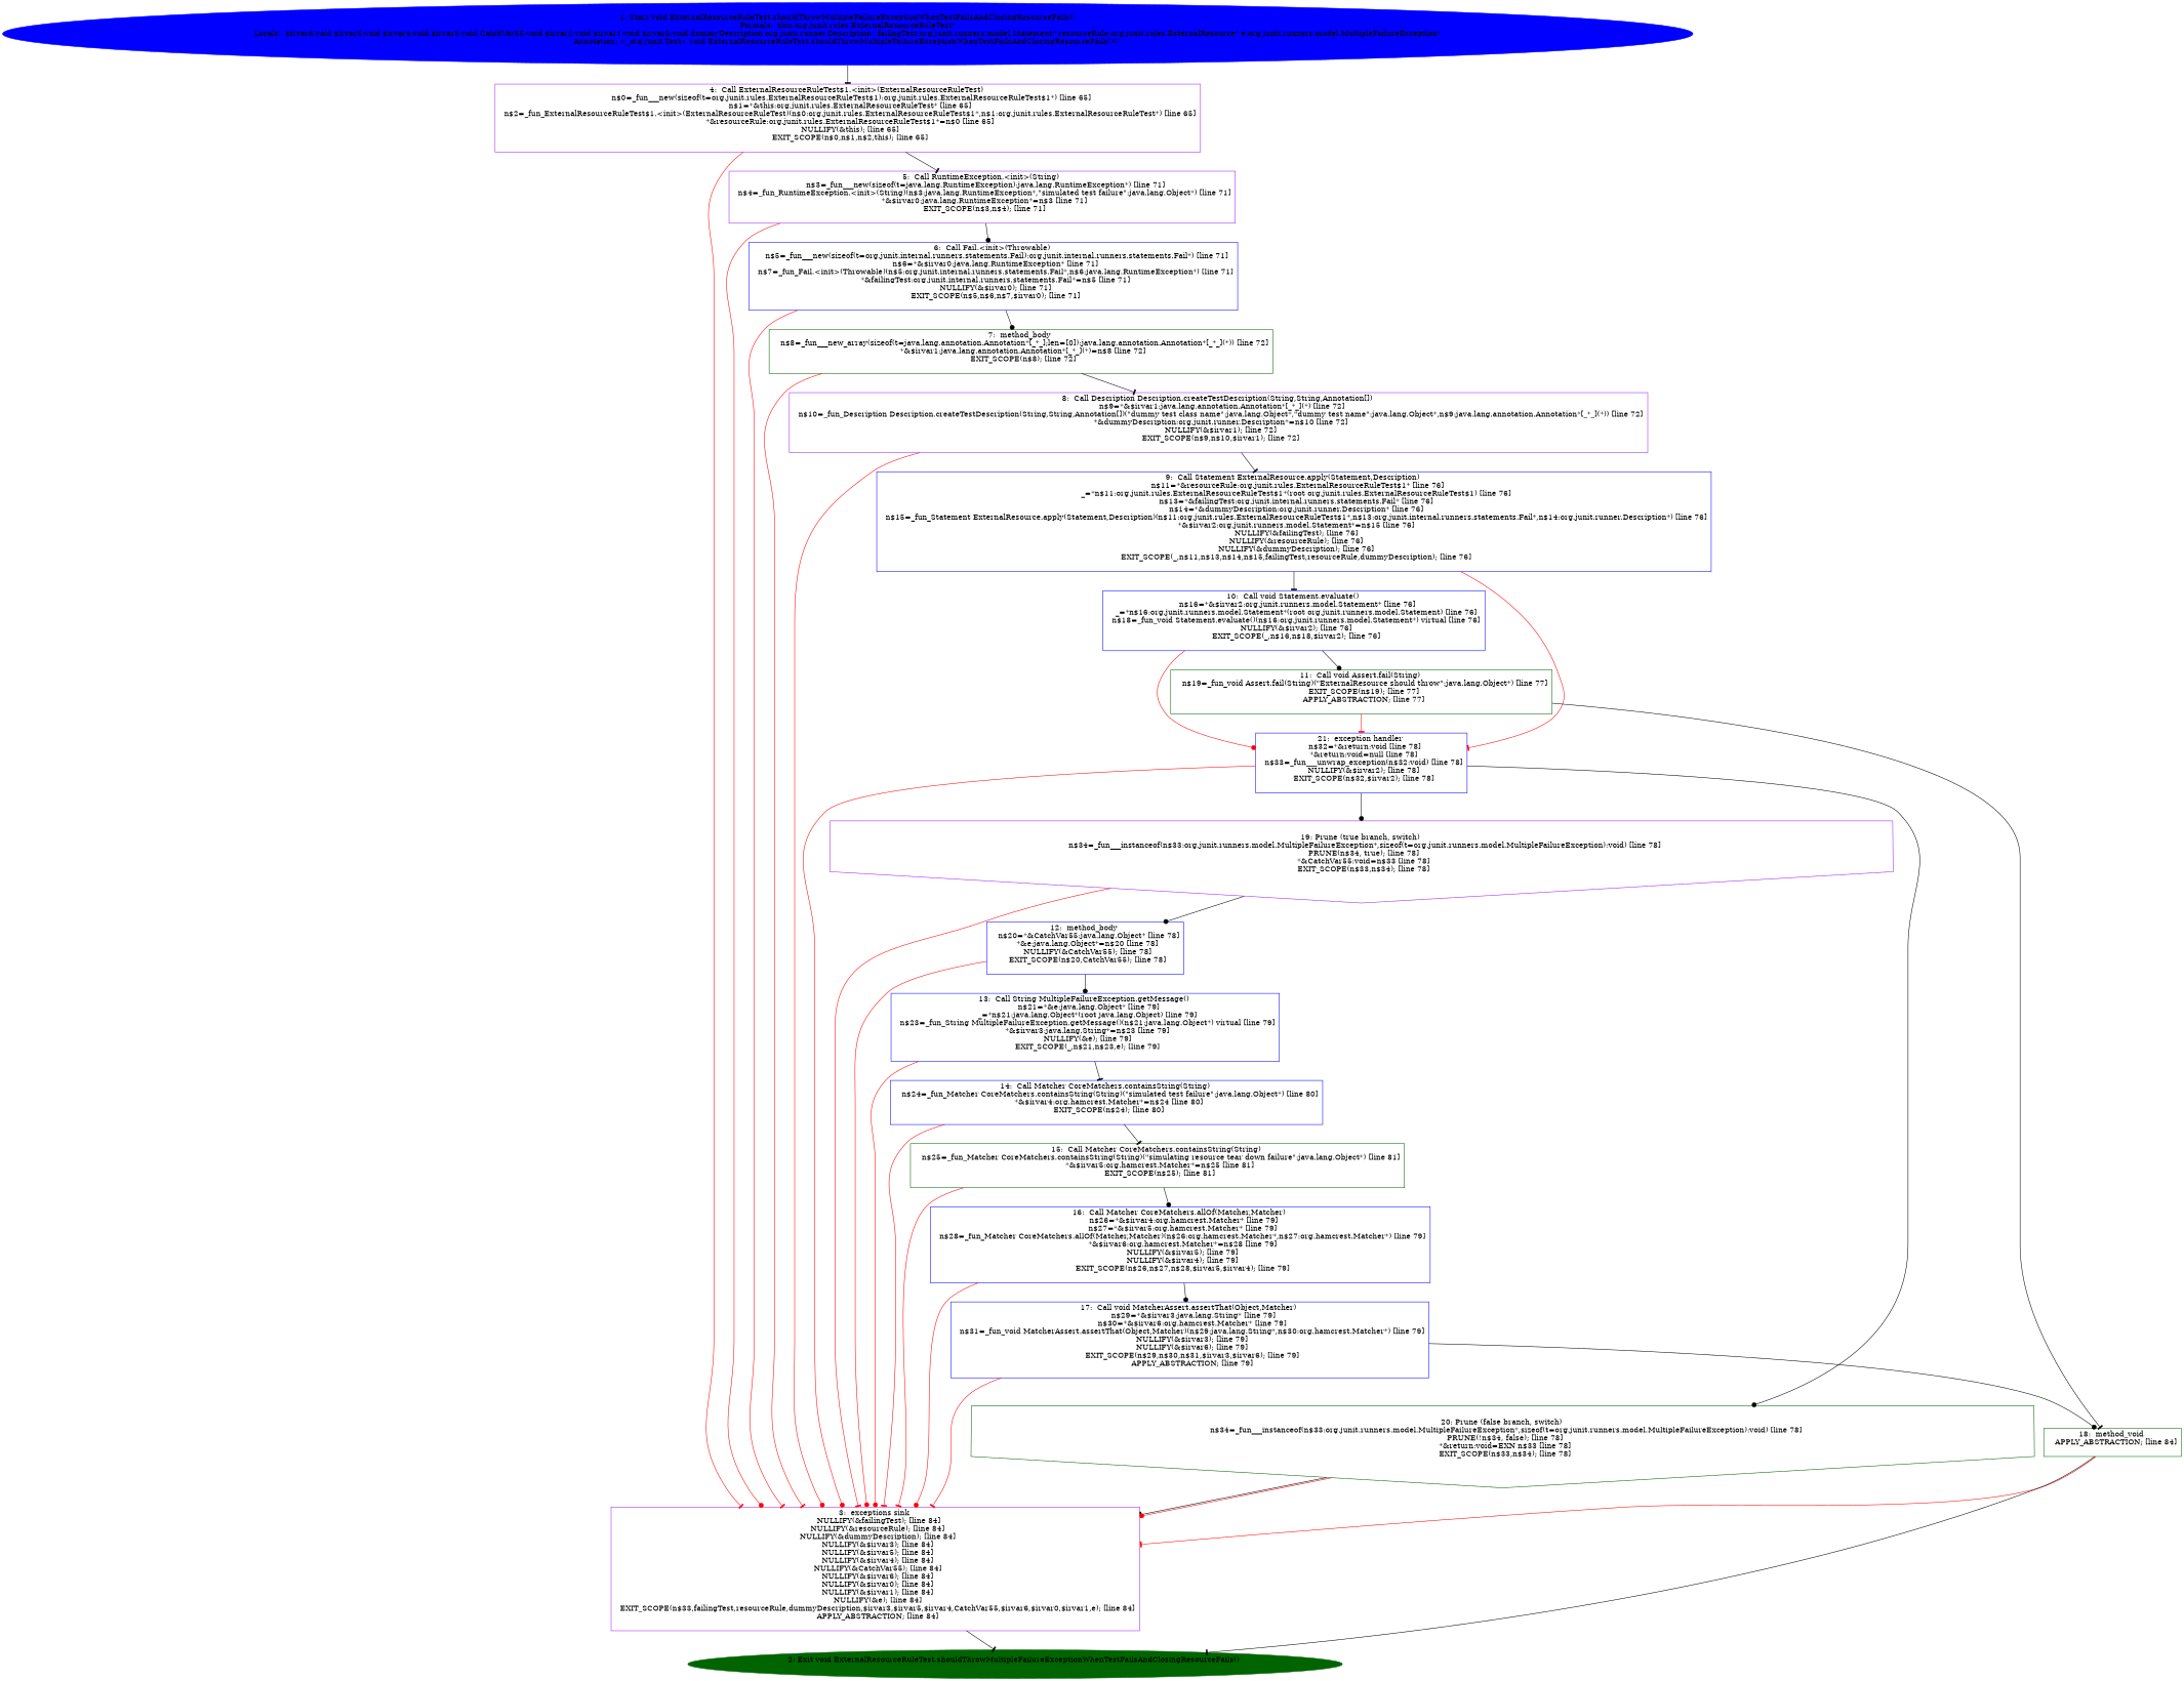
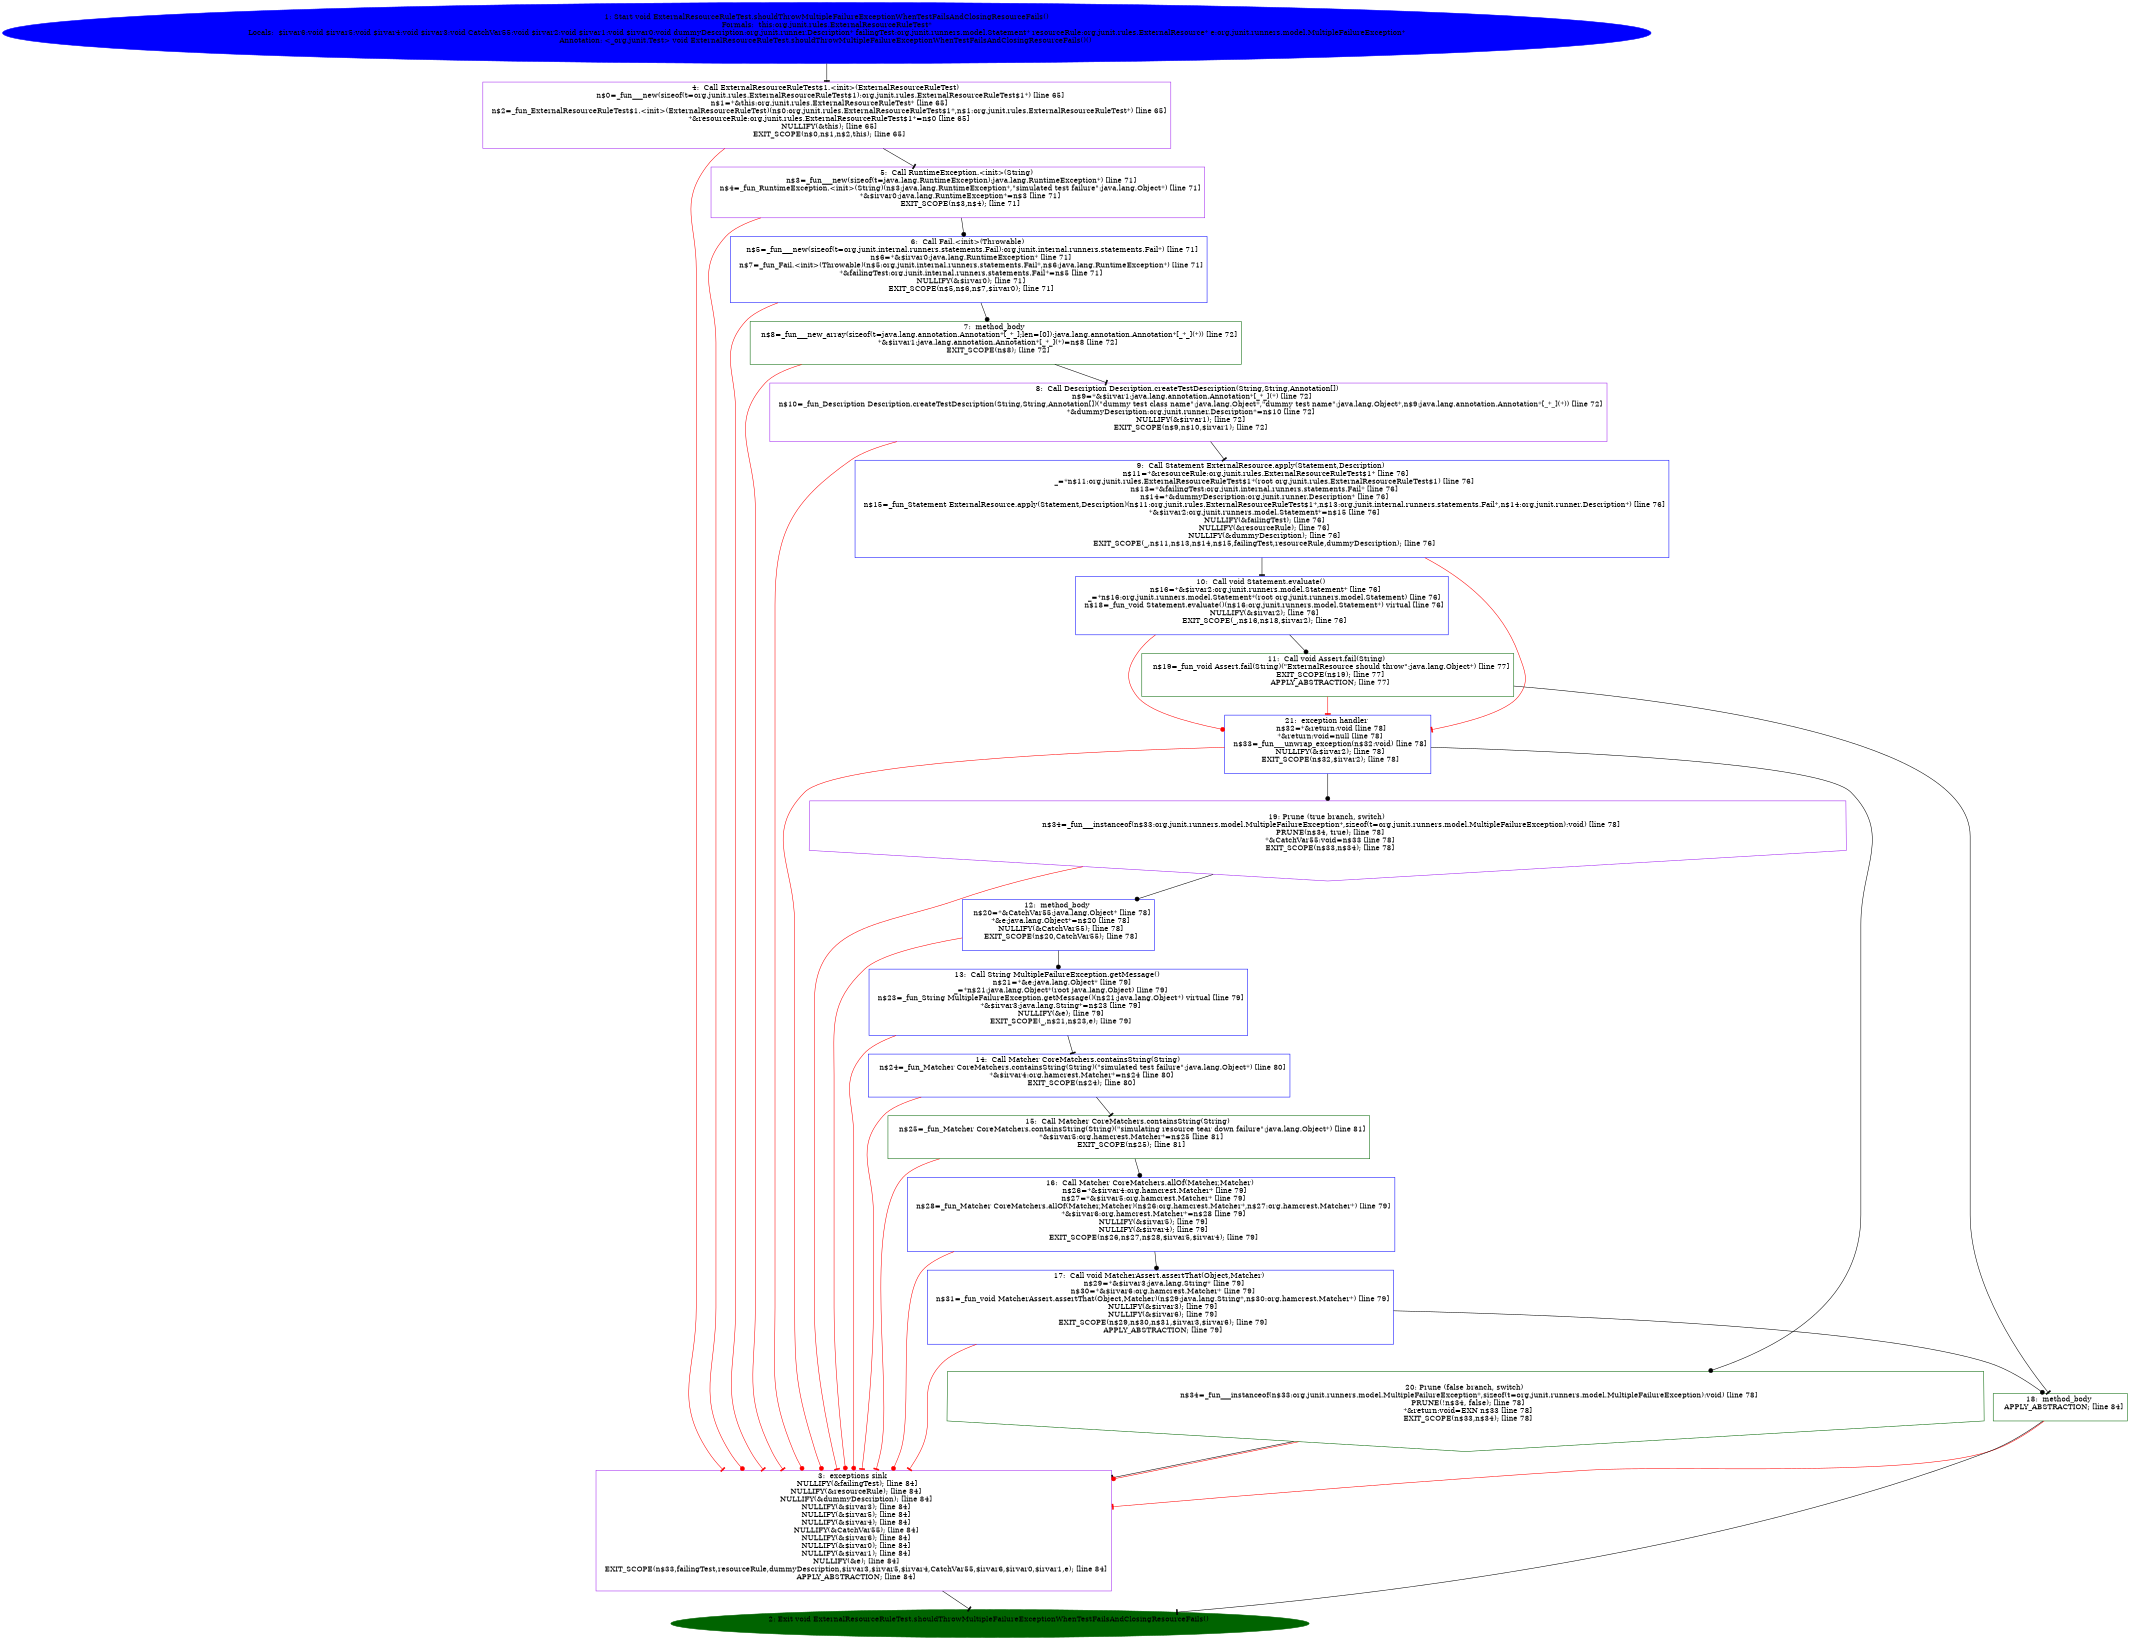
  digraph {
    node [color=blue shape=box]
    edge [arrowhead=tee]
    n1 [label="1: Start void ExternalResourceRuleTest.shouldThrowMultipleFailureExceptionWhenTestFailsAndClosingResourceFails()\nFormals:  this:org.junit.rules.ExternalResourceRuleTest*\nLocals:  $irvar6:void $irvar5:void $irvar4:void $irvar3:void CatchVar55:void $irvar2:void $irvar1:void $irvar0:void dummyDescription:org.junit.runner.Description* failingTest:org.junit.runners.model.Statement* resourceRule:org.junit.rules.ExternalResource* e:org.junit.runners.model.MultipleFailureException*\nAnnotation: <_org.junit.Test> void ExternalResourceRuleTest.shouldThrowMultipleFailureExceptionWhenTestFailsAndClosingResourceFails()() \n  " style=filled shape=""]
    n2 [label="4:  Call ExternalResourceRuleTest$1.<init>(ExternalResourceRuleTest) \n   n$0=_fun___new(sizeof(t=org.junit.rules.ExternalResourceRuleTest$1):org.junit.rules.ExternalResourceRuleTest$1*) [line 65]\n  n$1=*&this:org.junit.rules.ExternalResourceRuleTest* [line 65]\n  n$2=_fun_ExternalResourceRuleTest$1.<init>(ExternalResourceRuleTest)(n$0:org.junit.rules.ExternalResourceRuleTest$1*,n$1:org.junit.rules.ExternalResourceRuleTest*) [line 65]\n  *&resourceRule:org.junit.rules.ExternalResourceRuleTest$1*=n$0 [line 65]\n  NULLIFY(&this); [line 65]\n  EXIT_SCOPE(n$0,n$1,n$2,this); [line 65]\n " color=purple]
    n3 [label="3:  exceptions sink \n   NULLIFY(&failingTest); [line 84]\n  NULLIFY(&resourceRule); [line 84]\n  NULLIFY(&dummyDescription); [line 84]\n  NULLIFY(&$irvar3); [line 84]\n  NULLIFY(&$irvar5); [line 84]\n  NULLIFY(&$irvar4); [line 84]\n  NULLIFY(&CatchVar55); [line 84]\n  NULLIFY(&$irvar6); [line 84]\n  NULLIFY(&$irvar0); [line 84]\n  NULLIFY(&$irvar1); [line 84]\n  NULLIFY(&e); [line 84]\n  EXIT_SCOPE(n$33,failingTest,resourceRule,dummyDescription,$irvar3,$irvar5,$irvar4,CatchVar55,$irvar6,$irvar0,$irvar1,e); [line 84]\n  APPLY_ABSTRACTION; [line 84]\n " color=purple]
    n4 [label="5:  Call RuntimeException.<init>(String) \n   n$3=_fun___new(sizeof(t=java.lang.RuntimeException):java.lang.RuntimeException*) [line 71]\n  n$4=_fun_RuntimeException.<init>(String)(n$3:java.lang.RuntimeException*,\"simulated test failure\":java.lang.Object*) [line 71]\n  *&$irvar0:java.lang.RuntimeException*=n$3 [line 71]\n  EXIT_SCOPE(n$3,n$4); [line 71]\n " color=purple]
    n5 [color=darkgreen label="2: Exit void ExternalResourceRuleTest.shouldThrowMultipleFailureExceptionWhenTestFailsAndClosingResourceFails() \n  " style=filled shape=""]
    n6 [label="6:  Call Fail.<init>(Throwable) \n   n$5=_fun___new(sizeof(t=org.junit.internal.runners.statements.Fail):org.junit.internal.runners.statements.Fail*) [line 71]\n  n$6=*&$irvar0:java.lang.RuntimeException* [line 71]\n  n$7=_fun_Fail.<init>(Throwable)(n$5:org.junit.internal.runners.statements.Fail*,n$6:java.lang.RuntimeException*) [line 71]\n  *&failingTest:org.junit.internal.runners.statements.Fail*=n$5 [line 71]\n  NULLIFY(&$irvar0); [line 71]\n  EXIT_SCOPE(n$5,n$6,n$7,$irvar0); [line 71]\n "]
    n7 [label="7:  method_body \n   n$8=_fun___new_array(sizeof(t=java.lang.annotation.Annotation*[_*_];len=[0]):java.lang.annotation.Annotation*[_*_](*)) [line 72]\n  *&$irvar1:java.lang.annotation.Annotation*[_*_](*)=n$8 [line 72]\n  EXIT_SCOPE(n$8); [line 72]\n " color=darkgreen]
    n8 [label="8:  Call Description Description.createTestDescription(String,String,Annotation[]) \n   n$9=*&$irvar1:java.lang.annotation.Annotation*[_*_](*) [line 72]\n  n$10=_fun_Description Description.createTestDescription(String,String,Annotation[])(\"dummy test class name\":java.lang.Object*,\"dummy test name\":java.lang.Object*,n$9:java.lang.annotation.Annotation*[_*_](*)) [line 72]\n  *&dummyDescription:org.junit.runner.Description*=n$10 [line 72]\n  NULLIFY(&$irvar1); [line 72]\n  EXIT_SCOPE(n$9,n$10,$irvar1); [line 72]\n " color=purple]
    n9 [label="9:  Call Statement ExternalResource.apply(Statement,Description) \n   n$11=*&resourceRule:org.junit.rules.ExternalResourceRuleTest$1* [line 76]\n  _=*n$11:org.junit.rules.ExternalResourceRuleTest$1*(root org.junit.rules.ExternalResourceRuleTest$1) [line 76]\n  n$13=*&failingTest:org.junit.internal.runners.statements.Fail* [line 76]\n  n$14=*&dummyDescription:org.junit.runner.Description* [line 76]\n  n$15=_fun_Statement ExternalResource.apply(Statement,Description)(n$11:org.junit.rules.ExternalResourceRuleTest$1*,n$13:org.junit.internal.runners.statements.Fail*,n$14:org.junit.runner.Description*) [line 76]\n  *&$irvar2:org.junit.runners.model.Statement*=n$15 [line 76]\n  NULLIFY(&failingTest); [line 76]\n  NULLIFY(&resourceRule); [line 76]\n  NULLIFY(&dummyDescription); [line 76]\n  EXIT_SCOPE(_,n$11,n$13,n$14,n$15,failingTest,resourceRule,dummyDescription); [line 76]\n "]
    n10 [label="10:  Call void Statement.evaluate() \n   n$16=*&$irvar2:org.junit.runners.model.Statement* [line 76]\n  _=*n$16:org.junit.runners.model.Statement*(root org.junit.runners.model.Statement) [line 76]\n  n$18=_fun_void Statement.evaluate()(n$16:org.junit.runners.model.Statement*) virtual [line 76]\n  NULLIFY(&$irvar2); [line 76]\n  EXIT_SCOPE(_,n$16,n$18,$irvar2); [line 76]\n "]
    n11 [label="21:  exception handler \n   n$32=*&return:void [line 78]\n  *&return:void=null [line 78]\n  n$33=_fun___unwrap_exception(n$32:void) [line 78]\n  NULLIFY(&$irvar2); [line 78]\n  EXIT_SCOPE(n$32,$irvar2); [line 78]\n "]
    n12 [label="11:  Call void Assert.fail(String) \n   n$19=_fun_void Assert.fail(String)(\"ExternalResource should throw\":java.lang.Object*) [line 77]\n  EXIT_SCOPE(n$19); [line 77]\n  APPLY_ABSTRACTION; [line 77]\n " color=darkgreen]
    n13 [label="19: Prune (true branch, switch) \n   n$34=_fun___instanceof(n$33:org.junit.runners.model.MultipleFailureException*,sizeof(t=org.junit.runners.model.MultipleFailureException):void) [line 78]\n  PRUNE(n$34, true); [line 78]\n  *&CatchVar55:void=n$33 [line 78]\n  EXIT_SCOPE(n$33,n$34); [line 78]\n " shape=invhouse color=purple]
    n14 [label="20: Prune (false branch, switch) \n   n$34=_fun___instanceof(n$33:org.junit.runners.model.MultipleFailureException*,sizeof(t=org.junit.runners.model.MultipleFailureException):void) [line 78]\n  PRUNE(!n$34, false); [line 78]\n  *&return:void=EXN n$33 [line 78]\n  EXIT_SCOPE(n$33,n$34); [line 78]\n " shape=invhouse color=darkgreen]
-   n15 [label="18:  method_void \n   APPLY_ABSTRACTION; [line 84]\n " color=darkgreen]
+   n15 [label="18:  method_body \n   APPLY_ABSTRACTION; [line 84]\n " color=darkgreen]
    n16 [label="12:  method_body \n   n$20=*&CatchVar55:java.lang.Object* [line 78]\n  *&e:java.lang.Object*=n$20 [line 78]\n  NULLIFY(&CatchVar55); [line 78]\n  EXIT_SCOPE(n$20,CatchVar55); [line 78]\n "]
    n17 [label="13:  Call String MultipleFailureException.getMessage() \n   n$21=*&e:java.lang.Object* [line 79]\n  _=*n$21:java.lang.Object*(root java.lang.Object) [line 79]\n  n$23=_fun_String MultipleFailureException.getMessage()(n$21:java.lang.Object*) virtual [line 79]\n  *&$irvar3:java.lang.String*=n$23 [line 79]\n  NULLIFY(&e); [line 79]\n  EXIT_SCOPE(_,n$21,n$23,e); [line 79]\n "]
    n18 [label="14:  Call Matcher CoreMatchers.containsString(String) \n   n$24=_fun_Matcher CoreMatchers.containsString(String)(\"simulated test failure\":java.lang.Object*) [line 80]\n  *&$irvar4:org.hamcrest.Matcher*=n$24 [line 80]\n  EXIT_SCOPE(n$24); [line 80]\n "]
    n19 [label="15:  Call Matcher CoreMatchers.containsString(String) \n   n$25=_fun_Matcher CoreMatchers.containsString(String)(\"simulating resource tear down failure\":java.lang.Object*) [line 81]\n  *&$irvar5:org.hamcrest.Matcher*=n$25 [line 81]\n  EXIT_SCOPE(n$25); [line 81]\n " color=darkgreen]
    n20 [label="16:  Call Matcher CoreMatchers.allOf(Matcher,Matcher) \n   n$26=*&$irvar4:org.hamcrest.Matcher* [line 79]\n  n$27=*&$irvar5:org.hamcrest.Matcher* [line 79]\n  n$28=_fun_Matcher CoreMatchers.allOf(Matcher,Matcher)(n$26:org.hamcrest.Matcher*,n$27:org.hamcrest.Matcher*) [line 79]\n  *&$irvar6:org.hamcrest.Matcher*=n$28 [line 79]\n  NULLIFY(&$irvar5); [line 79]\n  NULLIFY(&$irvar4); [line 79]\n  EXIT_SCOPE(n$26,n$27,n$28,$irvar5,$irvar4); [line 79]\n "]
    n21 [label="17:  Call void MatcherAssert.assertThat(Object,Matcher) \n   n$29=*&$irvar3:java.lang.String* [line 79]\n  n$30=*&$irvar6:org.hamcrest.Matcher* [line 79]\n  n$31=_fun_void MatcherAssert.assertThat(Object,Matcher)(n$29:java.lang.String*,n$30:org.hamcrest.Matcher*) [line 79]\n  NULLIFY(&$irvar3); [line 79]\n  NULLIFY(&$irvar6); [line 79]\n  EXIT_SCOPE(n$29,n$30,n$31,$irvar3,$irvar6); [line 79]\n  APPLY_ABSTRACTION; [line 79]\n "]
    n1 -> n2
    n2 -> n3 [color=red]
    n2 -> n4
    n3 -> n5
    n4 -> n3 [color=red arrowhead=dot]
    n4 -> n6 [arrowhead=dot]
    n6 -> n3 [color=red]
    n6 -> n7 [arrowhead=dot]
    n7 -> n3 [color=red]
    n7 -> n8
    n8 -> n3 [color=red arrowhead=dot]
    n8 -> n9
    n9 -> n10
    n9 -> n11 [color=red]
    n10 -> n11 [color=red arrowhead=dot]
    n10 -> n12 [arrowhead=dot]
    n11 -> n3 [color=red arrowhead=dot]
    n11 -> n13 [arrowhead=dot]
    n11 -> n14 [arrowhead=dot]
    n12 -> n11 [color=red]
    n12 -> n15
    n13 -> n3 [color=red]
    n13 -> n16 [arrowhead=dot]
    n14 -> n3
    n14 -> n3 [color=red arrowhead=dot]
    n15 -> n3 [color=red]
    n15 -> n5
    n16 -> n3 [color=red arrowhead=dot]
    n16 -> n17 [arrowhead=dot]
    n17 -> n3 [color=red arrowhead=dot]
    n17 -> n18
    n18 -> n3 [color=red]
    n18 -> n19
    n19 -> n3 [color=red]
    n19 -> n20 [arrowhead=dot]
    n20 -> n3 [color=red arrowhead=dot]
    n20 -> n21 [arrowhead=dot]
    n21 -> n3 [color=red]
    n21 -> n15 [arrowhead=dot]
  }
